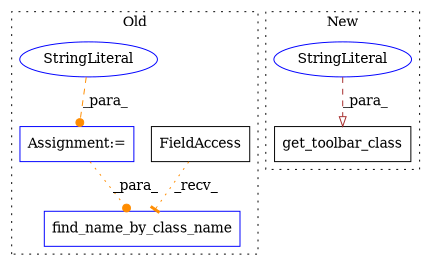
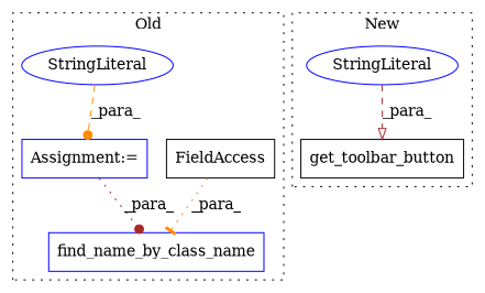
  digraph {
    node [a=32 color=blue shape=box]
    edge [arrowhead=dot color=darkorange style=dotted]
    n1 [l="27,1" label=find_name_by_class_name s="4046,4079"]
    n2 [a=22 color=black l=11 label=FieldAccess s=4034]
    n3 [a=7 l=1 label="Assignment:=" s=3735]
    n4 [a=45 l=23 label=StringLiteral s=3736 shape=ellipse]
-   n5 [color=black l="19,1" label=get_toolbar_class s="3896,3925"]
+   n5 [color=black l="19,1" label=get_toolbar_button s="3896,3925"]
    n6 [a=45 l=10 label=StringLiteral s=3915 shape=ellipse]
    subgraph cluster_1 {
      label=Old
      style=dotted
      n1
      n2
      n3
      n4
    }
    subgraph cluster_2 {
      label=New
      style=dotted
      n5
      n6
    }
-   n2 -> n1 [arrowhead=tee label=_recv_]
-   n3 -> n1 [label=_para_]
+   n2 -> n1 [arrowhead=tee label=_para_]
+   n3 -> n1 [color=brown label=_para_]
    n4 -> n3 [label=_para_ style=dashed]
    n6 -> n5 [arrowhead=onormal color=brown label=_para_ style=dashed]
  }
